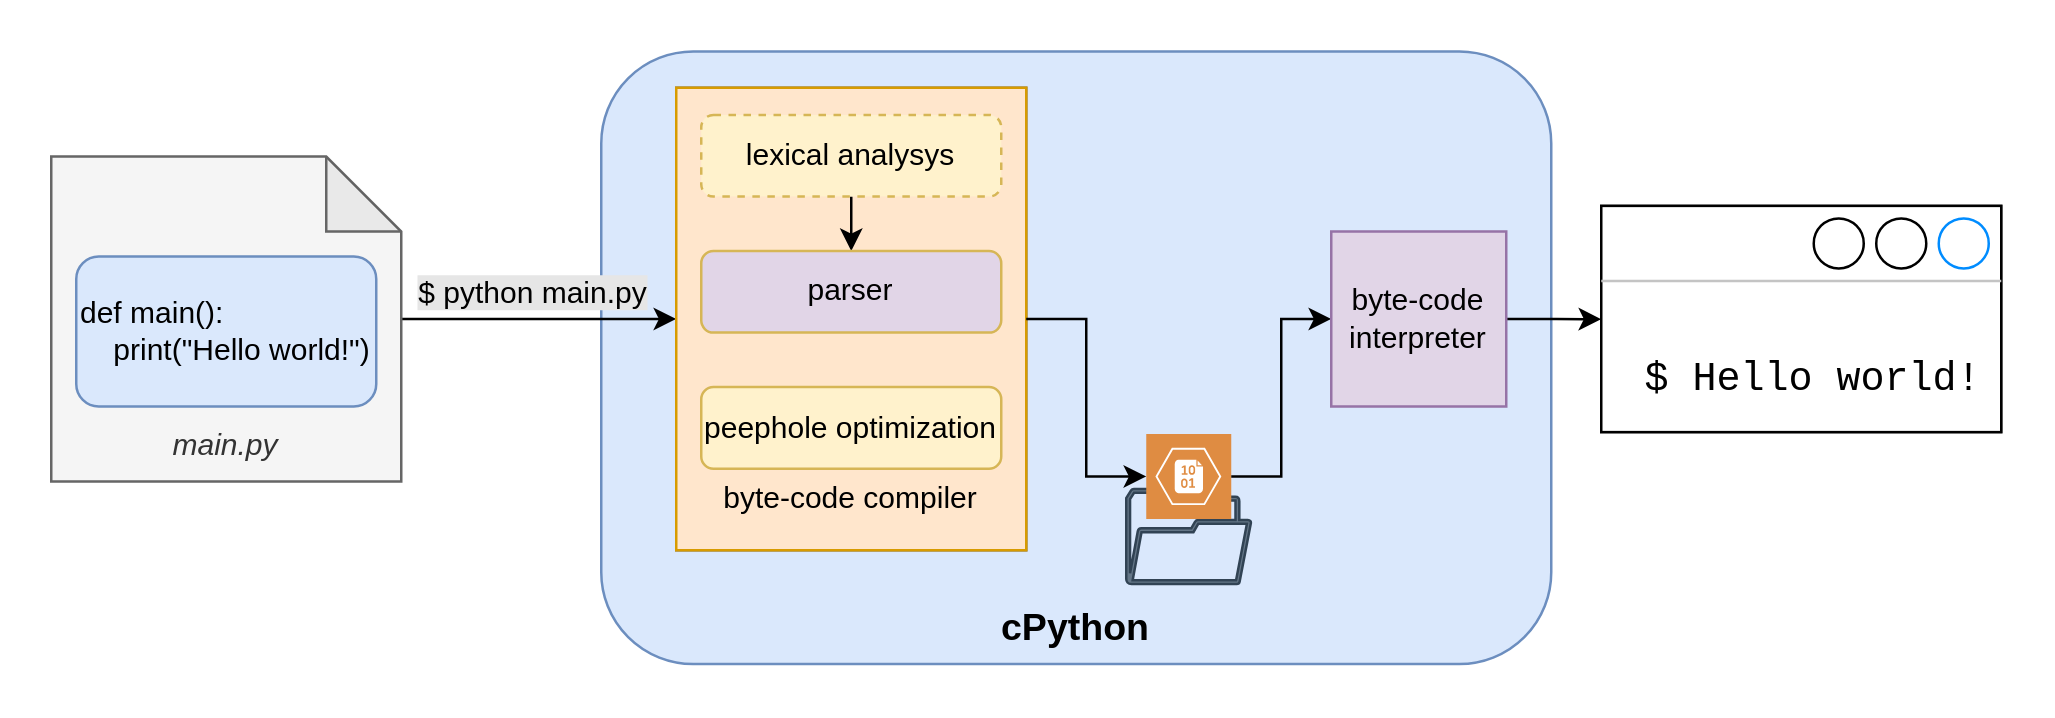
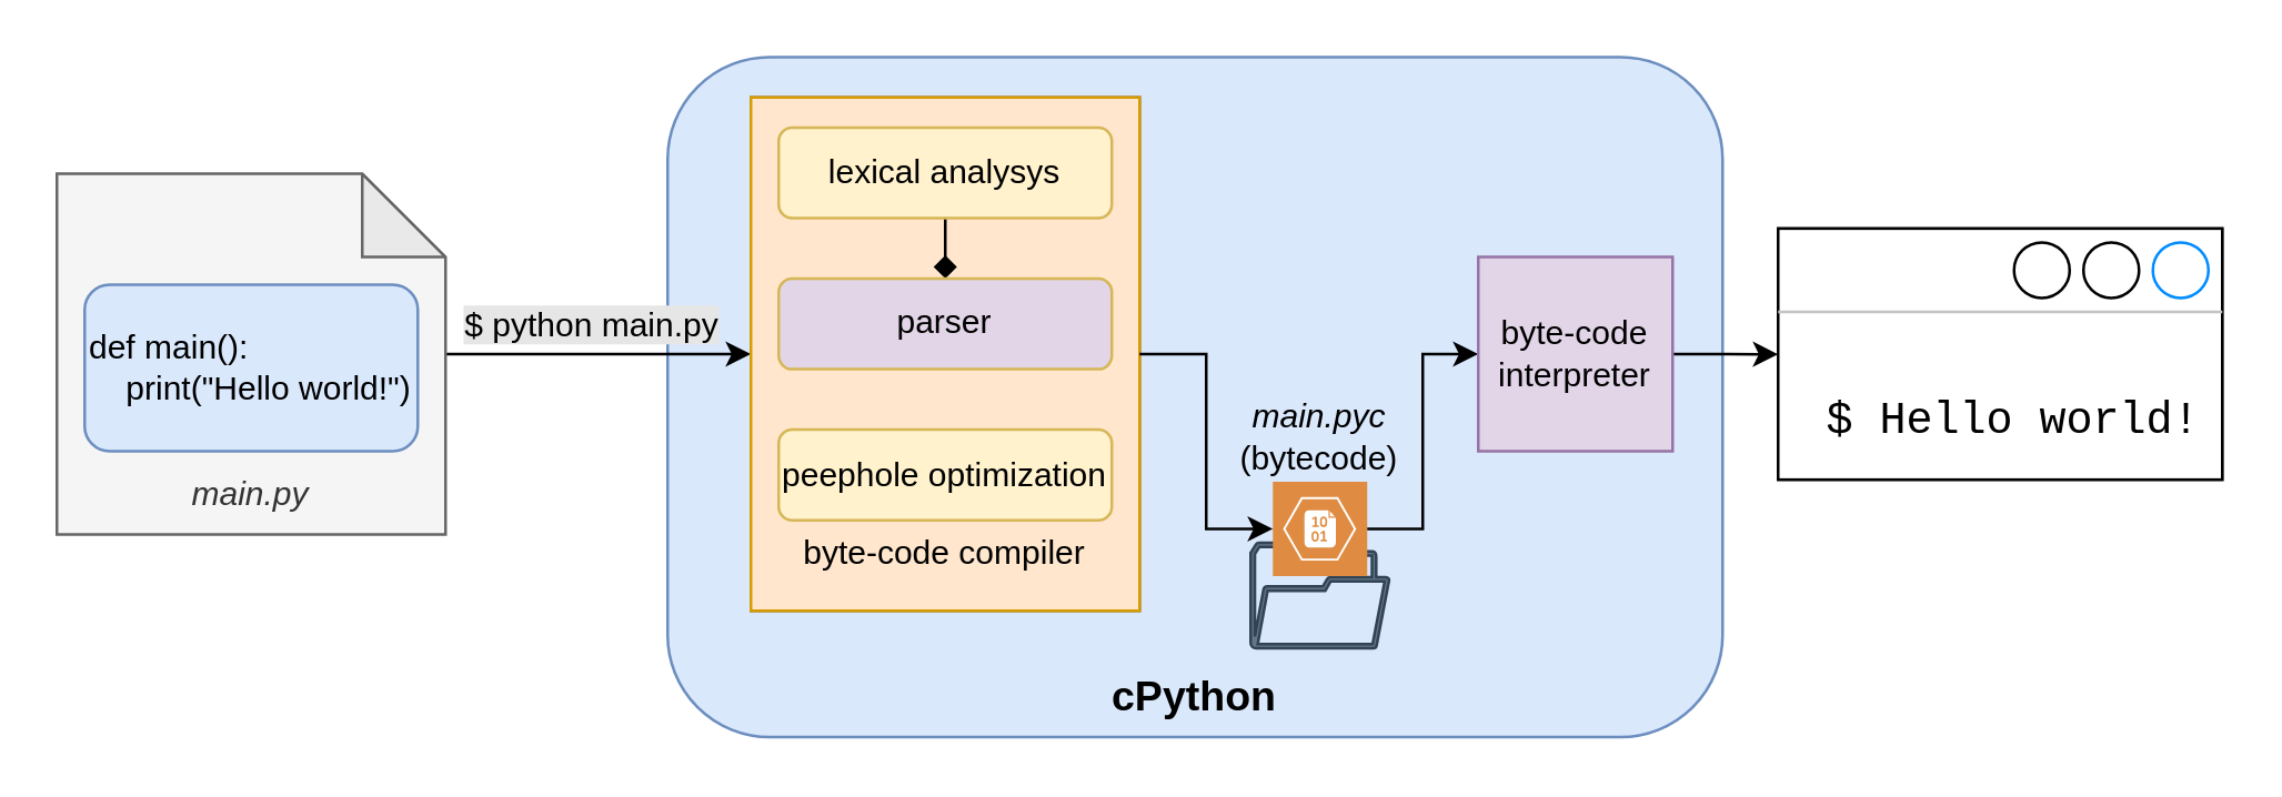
  <mxCell id="0" />
  <mxCell id="1" parent="0" />
  <mxCell id="2" value="&lt;div&gt;&lt;br&gt;&lt;/div&gt;&lt;div&gt;&lt;br&gt;&lt;/div&gt;&lt;div&gt;&lt;br&gt;&lt;/div&gt;&lt;div&gt;&lt;br&gt;&lt;/div&gt;&lt;div&gt;&lt;br&gt;&lt;/div&gt;&lt;div&gt;&lt;br&gt;&lt;/div&gt;&lt;div&gt;&lt;br&gt;&lt;/div&gt;&lt;div&gt;&lt;br&gt;&lt;/div&gt;&lt;div&gt;&lt;br&gt;&lt;/div&gt;&lt;div&gt;&lt;br&gt;&lt;/div&gt;&lt;div&gt;&lt;br&gt;&lt;/div&gt;&lt;div&gt;&lt;br&gt;&lt;/div&gt;&lt;div&gt;&lt;br&gt;&lt;/div&gt;&lt;div&gt;&lt;br&gt;&lt;/div&gt;&lt;div&gt;&lt;br&gt;&lt;/div&gt;&lt;b&gt;&lt;font style=&quot;font-size: 15px;&quot;&gt;cPython&lt;/font&gt;&lt;/b&gt;" style="rounded=1;whiteSpace=wrap;html=1;fillColor=#dae8fc;strokeColor=#6c8ebf;" vertex="1" parent="1"><mxGeometry x="240" y="20" width="380" height="245" as="geometry" /></mxCell>
  <mxCell id="3" style="edgeStyle=orthogonalEdgeStyle;rounded=0;orthogonalLoop=1;jettySize=auto;html=1;" edge="1" parent="1" source="12" target="6"><mxGeometry relative="1" as="geometry" /></mxCell>
  <mxCell id="4" value="&lt;span style=&quot;background-color: rgb(230, 230, 230);&quot;&gt;$ python main.py&lt;/span&gt;" style="text;html=1;align=center;verticalAlign=middle;whiteSpace=wrap;rounded=0;" vertex="1" parent="1"><mxGeometry x="158" y="102" width="110" height="30" as="geometry" /></mxCell>
  <mxCell id="5" value="" style="group;fillColor=#f5f5f5;fontColor=#333333;strokeColor=#666666;" vertex="1" connectable="0" parent="1"><mxGeometry x="270" y="34.5" width="140" height="185" as="geometry" /></mxCell>
  <mxCell id="6" value="&lt;div&gt;&lt;br&gt;&lt;/div&gt;&lt;div&gt;&lt;br&gt;&lt;/div&gt;&lt;div&gt;&lt;br&gt;&lt;/div&gt;&lt;div&gt;&lt;br&gt;&lt;/div&gt;&lt;div&gt;&lt;br&gt;&lt;/div&gt;&lt;div&gt;&lt;br&gt;&lt;/div&gt;&lt;div&gt;&lt;br&gt;&lt;/div&gt;&lt;div&gt;&lt;br&gt;&lt;/div&gt;&lt;div&gt;&lt;br&gt;&lt;/div&gt;&lt;div&gt;&lt;br&gt;&lt;/div&gt;byte-code&amp;nbsp;&lt;span style=&quot;background-color: transparent; color: light-dark(rgb(0, 0, 0), rgb(255, 255, 255));&quot;&gt;compiler&lt;/span&gt;" style="rounded=0;whiteSpace=wrap;html=1;fillColor=#ffe6cc;strokeColor=#d79b00;" vertex="1" parent="5"><mxGeometry width="140" height="185.0" as="geometry" /></mxCell>
- <mxCell id="7" value="" style="edgeStyle=orthogonalEdgeStyle;rounded=0;orthogonalLoop=1;jettySize=auto;html=1;" edge="1" parent="5" source="8" target="9"><mxGeometry relative="1" as="geometry" /></mxCell>
- <mxCell id="8" value="lexical analysys" style="rounded=1;whiteSpace=wrap;html=1;fillColor=#fff2cc;strokeColor=#d6b656;dashed=1;" vertex="1" parent="5"><mxGeometry x="10" y="10.882" width="120" height="32.647" as="geometry" /></mxCell>
+ <mxCell id="7" value="" style="edgeStyle=orthogonalEdgeStyle;rounded=0;orthogonalLoop=1;jettySize=auto;html=1;endArrow=diamond;" edge="1" parent="5" source="8" target="9"><mxGeometry relative="1" as="geometry" /></mxCell>
+ <mxCell id="8" value="lexical analysys" style="rounded=1;whiteSpace=wrap;html=1;fillColor=#fff2cc;strokeColor=#d6b656;" vertex="1" parent="5"><mxGeometry x="10" y="10.882" width="120" height="32.647" as="geometry" /></mxCell>
  <mxCell id="9" value="parser" style="rounded=1;whiteSpace=wrap;html=1;fillColor=#e1d5e7;strokeColor=#d6b656;" vertex="1" parent="5"><mxGeometry x="10" y="65.294" width="120" height="32.647" as="geometry" /></mxCell>
  <mxCell id="10" value="peephole optimization" style="rounded=1;whiteSpace=wrap;html=1;fillColor=#fff2cc;strokeColor=#d6b656;" vertex="1" parent="5"><mxGeometry x="10" y="119.706" width="120" height="32.647" as="geometry" /></mxCell>
  <mxCell id="11" value="" style="group" vertex="1" connectable="0" parent="1"><mxGeometry x="20" y="62" width="140" height="130" as="geometry" /></mxCell>
  <mxCell id="12" value="&lt;div&gt;&lt;br&gt;&lt;/div&gt;&lt;div&gt;&lt;br&gt;&lt;/div&gt;&lt;div&gt;&lt;br&gt;&lt;/div&gt;&lt;div&gt;&lt;br&gt;&lt;/div&gt;&lt;div&gt;&lt;br&gt;&lt;/div&gt;&lt;div&gt;&lt;br&gt;&lt;/div&gt;&lt;div&gt;&lt;br&gt;&lt;/div&gt;&lt;i&gt;main.py&lt;/i&gt;" style="shape=note;whiteSpace=wrap;html=1;backgroundOutline=1;darkOpacity=0.05;fillColor=#f5f5f5;strokeColor=#666666;fontColor=#333333;" vertex="1" parent="11"><mxGeometry width="140" height="130" as="geometry" /></mxCell>
  <mxCell id="13" value="def main():&lt;div&gt;&amp;nbsp; &amp;nbsp; print(&quot;Hello world!&quot;)&lt;/div&gt;" style="rounded=1;whiteSpace=wrap;html=1;align=left;strokeColor=#6c8ebf;fillColor=#dae8fc;" vertex="1" parent="11"><mxGeometry x="10" y="40" width="120" height="60" as="geometry" /></mxCell>
  <mxCell id="14" style="edgeStyle=orthogonalEdgeStyle;rounded=0;orthogonalLoop=1;jettySize=auto;html=1;" edge="1" parent="1" source="6" target="17"><mxGeometry relative="1" as="geometry" /></mxCell>
  <mxCell id="15" value="" style="group" vertex="1" connectable="0" parent="1"><mxGeometry x="450" y="173" width="50" height="60" as="geometry" /></mxCell>
  <mxCell id="16" value="" style="sketch=0;pointerEvents=1;shadow=0;dashed=0;html=1;strokeColor=#314354;fillColor=#647687;aspect=fixed;labelPosition=center;verticalLabelPosition=bottom;verticalAlign=top;align=center;outlineConnect=0;shape=mxgraph.vvd.folder;fontColor=#ffffff;" vertex="1" parent="15"><mxGeometry y="22" width="50" height="38" as="geometry" /></mxCell>
  <mxCell id="17" value="" style="sketch=0;pointerEvents=1;shadow=0;dashed=0;html=1;strokeColor=none;fillColor=#DF8C42;labelPosition=center;verticalLabelPosition=bottom;verticalAlign=top;align=center;outlineConnect=0;shape=mxgraph.veeam2.azure_blob;" vertex="1" parent="15"><mxGeometry x="8" width="34" height="34" as="geometry" /></mxCell>
  <mxCell id="18" style="edgeStyle=orthogonalEdgeStyle;rounded=0;orthogonalLoop=1;jettySize=auto;html=1;entryX=0;entryY=0.5;entryDx=0;entryDy=0;" edge="1" parent="1" source="17" target="20"><mxGeometry relative="1" as="geometry" /></mxCell>
  <mxCell id="19" style="edgeStyle=orthogonalEdgeStyle;rounded=0;orthogonalLoop=1;jettySize=auto;html=1;exitX=1;exitY=0.5;exitDx=0;exitDy=0;" edge="1" parent="1" source="20" target="22"><mxGeometry relative="1" as="geometry" /></mxCell>
  <mxCell id="20" value="byte-code&lt;div&gt;interpreter&lt;/div&gt;" style="rounded=0;whiteSpace=wrap;html=1;fillColor=#e1d5e7;strokeColor=#9673a6;" vertex="1" parent="1"><mxGeometry x="532" y="92" width="70" height="70.0" as="geometry" /></mxCell>
  <mxCell id="21" value="" style="group;fillColor=#f5f5f5;strokeColor=#666666;fontColor=#333333;" vertex="1" connectable="0" parent="1"><mxGeometry x="640" y="81.75" width="160" height="90.5" as="geometry" /></mxCell>
  <mxCell id="22" value="" style="strokeWidth=1;shadow=0;dashed=0;align=center;html=1;shape=mxgraph.mockup.containers.window;align=left;verticalAlign=top;spacingLeft=8;strokeColor2=#008cff;strokeColor3=#c4c4c4;fontColor=#666666;mainText=;fontSize=17;labelBackgroundColor=none;whiteSpace=wrap;" vertex="1" parent="21"><mxGeometry width="160" height="90.5" as="geometry" /></mxCell>
  <mxCell id="23" value="&lt;font face=&quot;Courier New&quot; style=&quot;font-size: 16px;&quot;&gt;$ Hello world!&lt;/font&gt;" style="text;html=1;align=center;verticalAlign=middle;whiteSpace=wrap;rounded=0;" vertex="1" parent="21"><mxGeometry x="15" y="55" width="140" height="30" as="geometry" /></mxCell>
+ <mxCell id="24" value="&lt;i&gt;main.pyc&lt;/i&gt; (bytecode)" style="text;html=1;align=center;verticalAlign=middle;whiteSpace=wrap;rounded=0;" vertex="1" parent="1"><mxGeometry x="445" y="142.25" width="60" height="30" as="geometry" /></mxCell>
